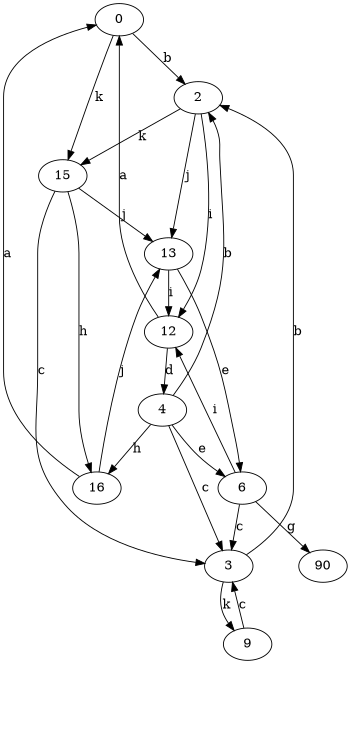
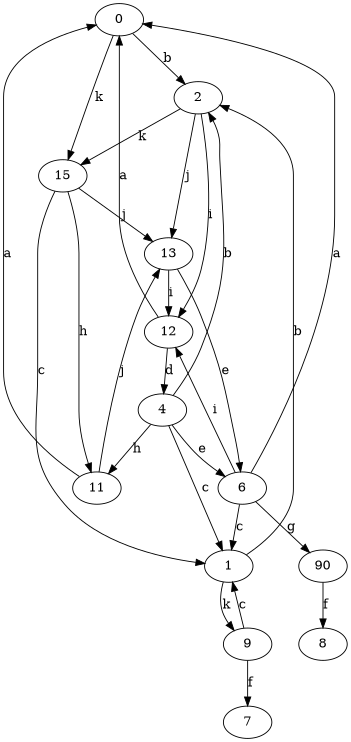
  strict digraph {
    0
    2
    15
    12
    n5 [label=13]
    4
-   3
-   11 [label=16]
+   3 [label=1]
+   11
    6
    9
+   7
    n12 [label=90]
+   8
    0 -> 2 [label=b]
    0 -> 15 [label=k]
    2 -> 15 [label=k]
    2 -> 12 [label=i]
    2 -> n5 [label=j]
    15 -> n5 [label=j]
    15 -> 3 [label=c]
    15 -> 11 [label=h]
    12 -> 0 [label=a]
    12 -> 4 [label=d]
    n5 -> 12 [label=i]
    n5 -> 6 [label=e]
    4 -> 2 [label=b]
    4 -> 3 [label=c]
    4 -> 11 [label=h]
    4 -> 6 [label=e]
    3 -> 2 [label=b]
    3 -> 9 [label=k]
    11 -> 0 [label=a]
    11 -> n5 [label=j]
+   6 -> 0 [label=a]
    6 -> 12 [label=i]
    6 -> 3 [label=c]
    6 -> n12 [label=g]
    9 -> 3 [label=c]
+   9 -> 7 [label=f]
+   n12 -> 8 [label=f]
  }
